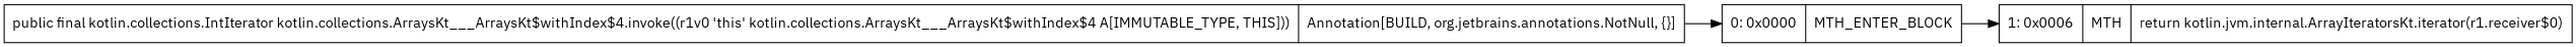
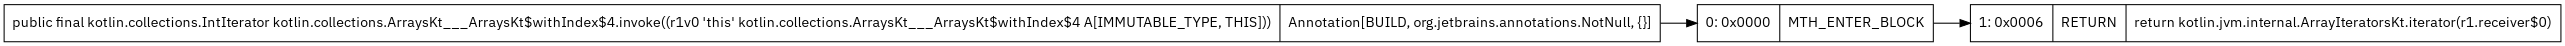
  digraph {
    rankdir=LR
    fontname="IBM Plex Sans"
    node [shape=record fontname="IBM Plex Sans"]
    edge [fontname="IBM Plex Sans"]
    n1 [label="{0\:\ 0x0000|MTH_ENTER_BLOCK\l}"]
-   n2 [label="{1\:\ 0x0006|MTH\l|return kotlin.jvm.internal.ArrayIteratorsKt.iterator(r1.receiver$0)\l}"]
+   n2 [label="{1\:\ 0x0006|RETURN\l|return kotlin.jvm.internal.ArrayIteratorsKt.iterator(r1.receiver$0)\l}"]
    n3 [label="{public final kotlin.collections.IntIterator kotlin.collections.ArraysKt___ArraysKt$withIndex$4.invoke((r1v0 'this' kotlin.collections.ArraysKt___ArraysKt$withIndex$4 A[IMMUTABLE_TYPE, THIS]))  | Annotation[BUILD, org.jetbrains.annotations.NotNull, \{\}]\l}"]
    n1 -> n2
    n3 -> n1
  }
